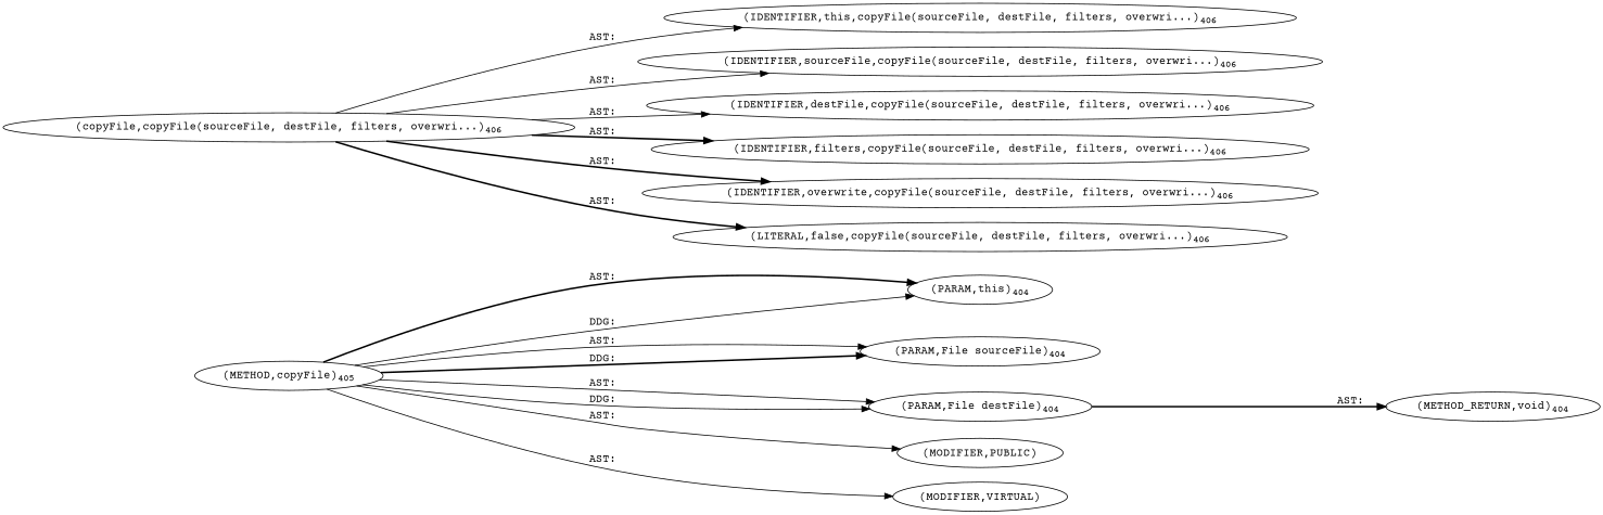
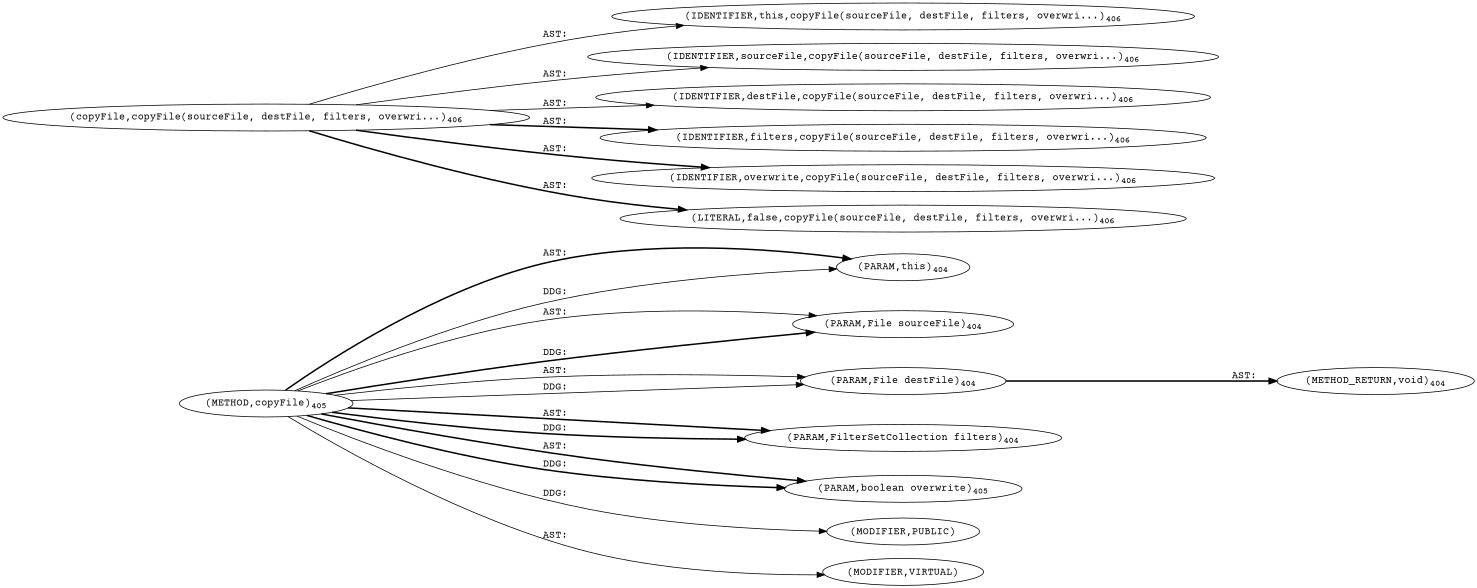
  digraph {
    fontname="Courier Prime"
    rankdir=LR
    node [fontname="Courier Prime"]
    edge [fontname="Courier Prime" style=bold]
    n1 [label=<(METHOD,copyFile)<SUB>405</SUB>>]
    n2 [label=<(PARAM,this)<SUB>404</SUB>>]
    n3 [label=<(PARAM,File sourceFile)<SUB>404</SUB>>]
    n4 [label=<(PARAM,File destFile)<SUB>404</SUB>>]
+   n5 [label=<(PARAM,FilterSetCollection filters)<SUB>404</SUB>>]
+   n6 [label=<(PARAM,boolean overwrite)<SUB>405</SUB>>]
    n7 [label=<(MODIFIER,PUBLIC)>]
    n8 [label=<(MODIFIER,VIRTUAL)>]
    n9 [label=<(METHOD_RETURN,void)<SUB>404</SUB>>]
    n10 [label=<(copyFile,copyFile(sourceFile, destFile, filters, overwri...)<SUB>406</SUB>>]
    n11 [label=<(IDENTIFIER,this,copyFile(sourceFile, destFile, filters, overwri...)<SUB>406</SUB>>]
    n12 [label=<(IDENTIFIER,sourceFile,copyFile(sourceFile, destFile, filters, overwri...)<SUB>406</SUB>>]
    n13 [label=<(IDENTIFIER,destFile,copyFile(sourceFile, destFile, filters, overwri...)<SUB>406</SUB>>]
    n14 [label=<(IDENTIFIER,filters,copyFile(sourceFile, destFile, filters, overwri...)<SUB>406</SUB>>]
    n15 [label=<(IDENTIFIER,overwrite,copyFile(sourceFile, destFile, filters, overwri...)<SUB>406</SUB>>]
    n16 [label=<(LITERAL,false,copyFile(sourceFile, destFile, filters, overwri...)<SUB>406</SUB>>]
    n1 -> n2 [label="AST: "]
    n1 -> n2 [label="DDG: " style=solid]
    n1 -> n3 [label="AST: " style=solid]
    n1 -> n3 [label="DDG: "]
    n1 -> n4 [label="AST: " style=solid]
    n1 -> n4 [label="DDG: " style=solid]
-   n1 -> n7 [label="AST: " style=solid]
+   n1 -> n5 [label="AST: "]
+   n1 -> n5 [label="DDG: "]
+   n1 -> n6 [label="AST: "]
+   n1 -> n6 [label="DDG: "]
+   n1 -> n7 [label="DDG: " style=solid]
    n1 -> n8 [label="AST: " style=solid]
    n4 -> n9 [label="AST: "]
    n10 -> n11 [label="AST: " style=solid]
    n10 -> n12 [label="AST: " style=solid]
    n10 -> n13 [label="AST: " style=solid]
    n10 -> n14 [label="AST: "]
    n10 -> n15 [label="AST: "]
    n10 -> n16 [label="AST: "]
  }
